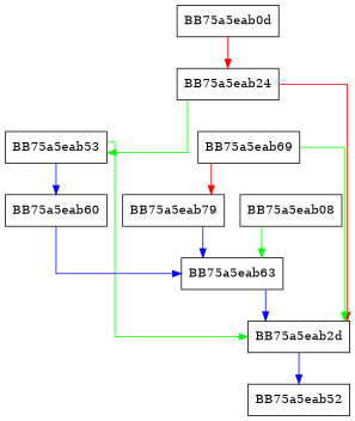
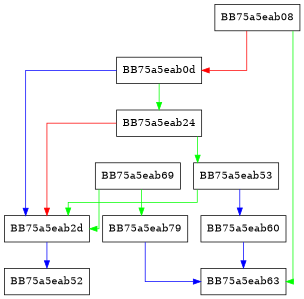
  digraph {
    splines=ortho
    node [shape=box]
    edge [color=blue]
    BB75a5eab08
    BB75a5eab0d
    BB75a5eab63
    n4 [label=BB75a5eab24]
    BB75a5eab69
    BB75a5eab2d
    BB75a5eab79
    BB75a5eab53
    BB75a5eab52
    BB75a5eab60
+   BB75a5eab08 -> BB75a5eab0d [color=red]
    BB75a5eab08 -> BB75a5eab63 [color=green]
-   BB75a5eab0d -> n4 [color=red]
-   BB75a5eab63 -> BB75a5eab2d
+   BB75a5eab0d -> n4 [color=green]
+   BB75a5eab0d -> BB75a5eab2d
    n4 -> BB75a5eab2d [color=red]
    n4 -> BB75a5eab53 [color=green]
    BB75a5eab69 -> BB75a5eab2d [color=green]
-   BB75a5eab69 -> BB75a5eab79 [color=red]
+   BB75a5eab69 -> BB75a5eab79 [color=green]
    BB75a5eab2d -> BB75a5eab52
    BB75a5eab79 -> BB75a5eab63
    BB75a5eab53 -> BB75a5eab2d [color=green]
    BB75a5eab53 -> BB75a5eab60
    BB75a5eab60 -> BB75a5eab63
  }
